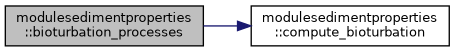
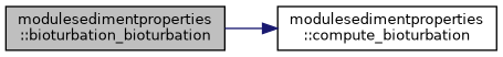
  digraph {
    rankdir=LR
    node [color=black fontname=Helvetica fontsize=10 shape=record style=filled]
-   n1 [fillcolor=grey75 fontcolor=black height=0.2 label="modulesedimentproperties\l::bioturbation_processes" width=0.4]
+   n1 [fillcolor=grey75 fontcolor=black height=0.2 label="modulesedimentproperties\l::bioturbation_bioturbation" width=0.4]
    n2 [fillcolor=white height=0.2 label="modulesedimentproperties\l::compute_bioturbation" width=0.4]
    n1 -> n2 [color=midnightblue fontname=Helvetica fontsize=10 labelfontname=Helvetica labelfontsize=10 style=solid]
  }
